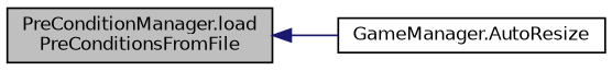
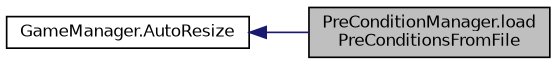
  digraph {
    rankdir=LR
    node [color=black fontname=Helvetica fontsize=10 shape=record style=filled]
    n1 [fillcolor=grey75 fontcolor=black height=0.2 label="PreConditionManager.load\lPreConditionsFromFile" width=0.4]
    n2 [fillcolor=white height=0.2 label="GameManager.AutoResize" width=0.4]
-   n1 -> n2 [color=midnightblue dir=back fontname=Helvetica fontsize=10 labelfontname=Helvetica labelfontsize=10 style=solid]
+   n2 -> n1 [color=midnightblue dir=back fontname=Helvetica fontsize=10 labelfontname=Helvetica labelfontsize=10 style=solid]
  }
